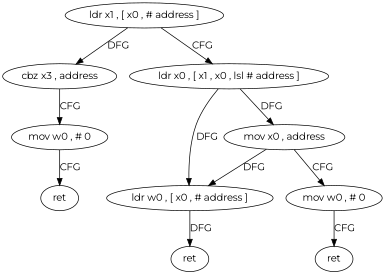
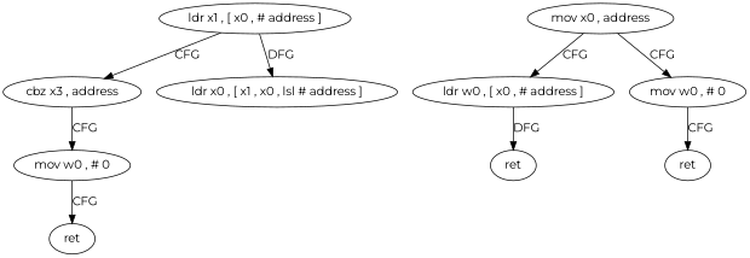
  digraph {
    fontname=Montserrat
    node [fontname=Montserrat]
    edge [fontname=Montserrat]
    n1 [label="ldr x1 , [ x0 , # address ]"]
    n2 [label="cbz x3 , address"]
    n3 [label="ldr x0 , [ x1 , x0 , lsl # address ]"]
    n4 [label="mov w0 , # 0"]
    n5 [label="mov x0 , address"]
    n6 [label="ldr w0 , [ x0 , # address ]"]
    n7 [label=ret]
    n8 [label="mov w0 , # 0"]
    n9 [label=ret]
    n10 [label=ret]
-   n1 -> n2 [label=DFG]
-   n1 -> n3 [label=CFG]
+   n1 -> n2 [label=CFG]
+   n1 -> n3 [label=DFG]
    n2 -> n4 [label=CFG]
-   n3 -> n5 [label=DFG]
-   n3 -> n6 [label=DFG]
    n4 -> n7 [label=CFG]
-   n5 -> n6 [label=DFG]
+   n5 -> n6 [label=CFG]
    n5 -> n8 [label=CFG]
    n6 -> n9 [label=DFG]
    n8 -> n10 [label=CFG]
  }
